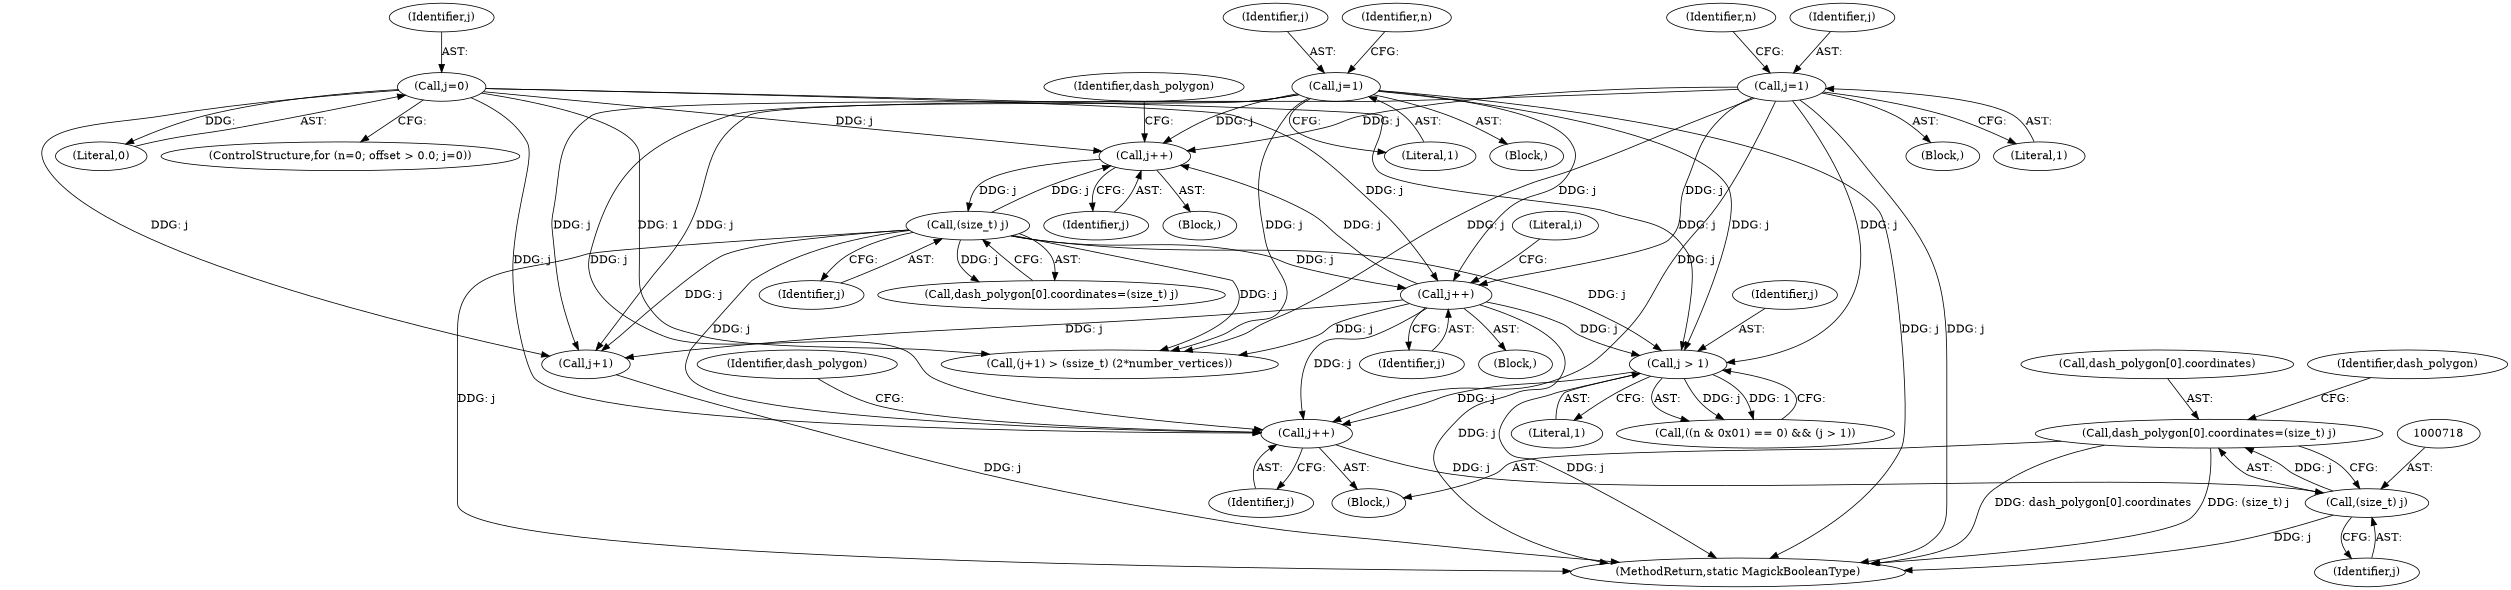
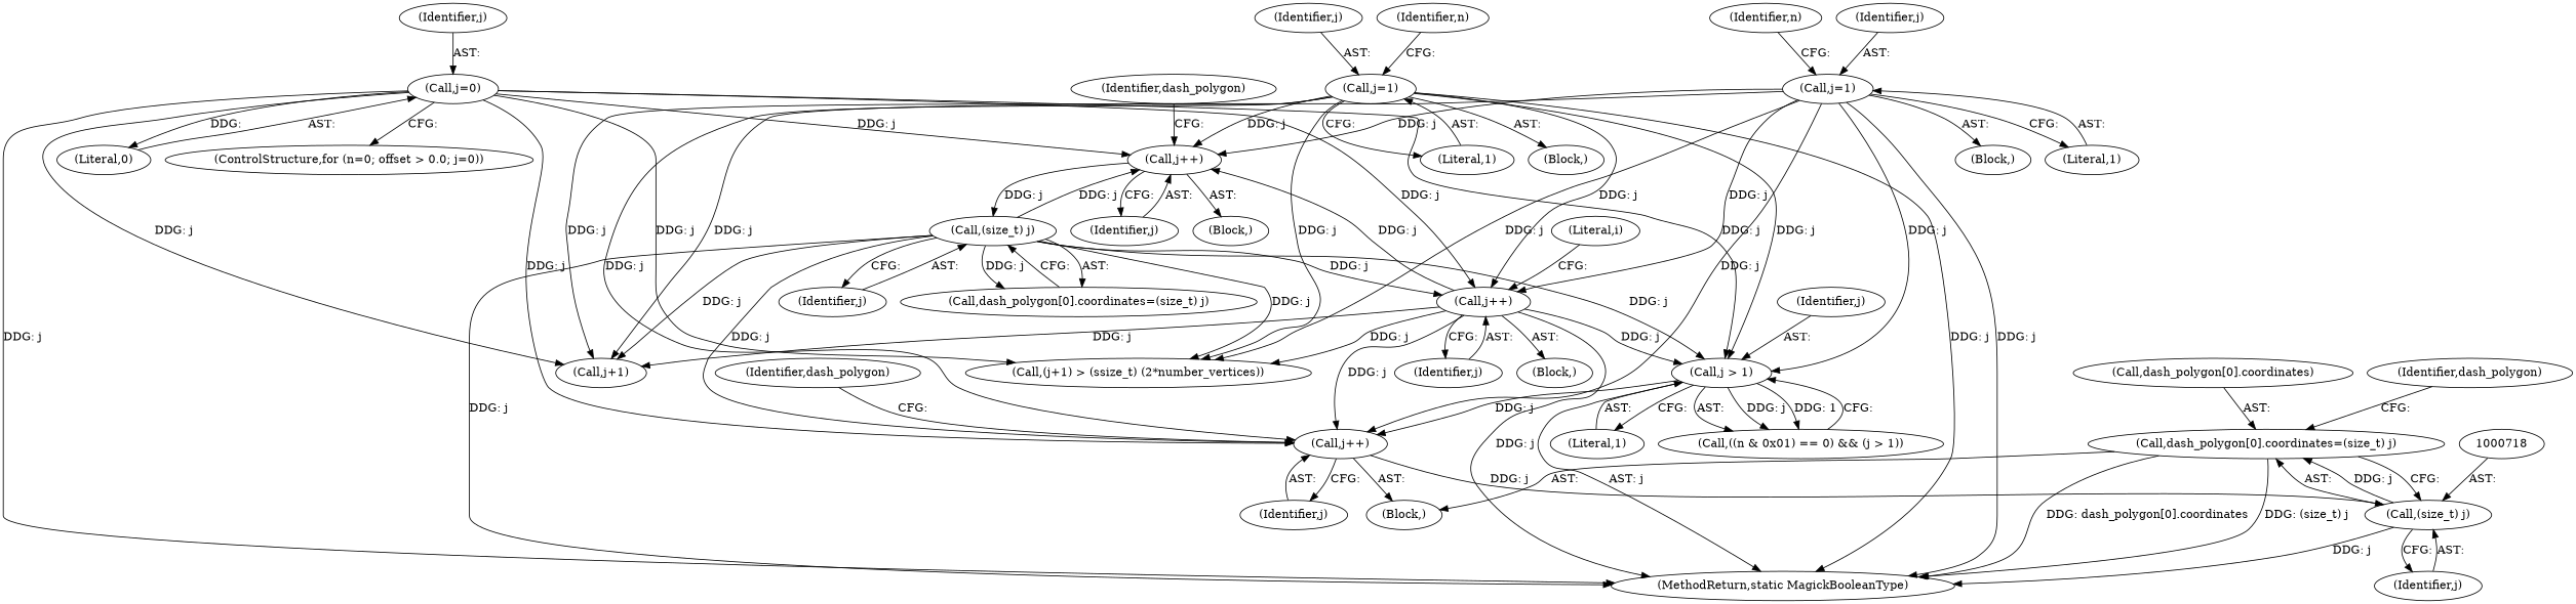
  digraph {
    n1 [label="(Call,dash_polygon[0].coordinates=(size_t) j)"]
    n2 [label="(Call,(size_t) j)"]
    n3 [label="(Block,)"]
    n4 [label="(MethodReturn,static MagickBooleanType)"]
    n5 [label="(Identifier,j)"]
    n6 [label="(Call,j++)"]
    n7 [label="(Identifier,j)"]
    n8 [label="(Call,j=1)"]
    n9 [label="(Call,j > 1)"]
    n10 [label="(Call,j++)"]
    n11 [label="(Call,j++)"]
    n12 [label="(Call,(j+1) > (ssize_t) (2*number_vertices))"]
    n13 [label="(Block,)"]
    n14 [label="(Literal,1)"]
    n15 [label="(Call,j+1)"]
    n16 [label="(Call,((n & 0x01) == 0) && (j > 1))"]
    n17 [label="(Literal,1)"]
    n18 [label="(Call,(size_t) j)"]
    n19 [label="(Identifier,j)"]
    n20 [label="(Block,)"]
    n21 [label="(Block,)"]
    n22 [label="(Identifier,j)"]
    n23 [label="(Call,dash_polygon[0].coordinates=(size_t) j)"]
    n24 [label="(Identifier,j)"]
    n25 [label="(Call,j=1)"]
    n26 [label="(Literal,1)"]
    n27 [label="(Block,)"]
    n28 [label="(Call,j=0)"]
    n29 [label="(Literal,0)"]
    n30 [label="(ControlStructure,for (n=0; offset > 0.0; j=0))"]
    n31 [label="(Identifier,dash_polygon)"]
    n32 [label="(Identifier,j)"]
    n33 [label="(Identifier,n)"]
    n34 [label="(Call,dash_polygon[0].coordinates)"]
    n35 [label="(Identifier,j)"]
    n36 [label="(Literal,i)"]
    n37 [label="(Identifier,j)"]
    n38 [label="(Identifier,dash_polygon)"]
    n39 [label="(Identifier,n)"]
    n40 [label="(Identifier,dash_polygon)"]
    n41 [label="(Identifier,j)"]
    1000718
    n1 -> n2 [label="CFG: "]
    n1 -> n3 [label="AST: "]
    n1 -> n4 [label="DDG: dash_polygon[0].coordinates"]
    n1 -> n4 [label="DDG: (size_t) j"]
    n2 -> n1 [label="AST: "]
    n2 -> n1 [label="DDG: j"]
    n2 -> n4 [label="DDG: j"]
    n2 -> n5 [label="CFG: "]
    n5 -> n2 [label="AST: "]
    n6 -> n2 [label="DDG: j"]
    n6 -> n3 [label="AST: "]
    n6 -> n7 [label="CFG: "]
    n7 -> n6 [label="AST: "]
    n8 -> n4 [label="DDG: j"]
    n8 -> n6 [label="DDG: j"]
    n8 -> n9 [label="DDG: j"]
    n8 -> n10 [label="DDG: j"]
    n8 -> n11 [label="DDG: j"]
    n8 -> n12 [label="DDG: j"]
    n8 -> n13 [label="AST: "]
    n8 -> n14 [label="CFG: "]
    n8 -> n15 [label="DDG: j"]
-   n9 -> n4 [label="DDG: j"]
+   n9 -> n4 [label="AST: j"]
    n9 -> n6 [label="DDG: j"]
    n9 -> n16 [label="AST: "]
    n9 -> n16 [label="DDG: j"]
    n9 -> n16 [label="DDG: 1"]
    n9 -> n17 [label="CFG: "]
    n10 -> n18 [label="DDG: j"]
    n10 -> n19 [label="CFG: "]
    n10 -> n20 [label="AST: "]
    n11 -> n4 [label="DDG: j"]
    n11 -> n6 [label="DDG: j"]
    n11 -> n9 [label="DDG: j"]
    n11 -> n10 [label="DDG: j"]
    n11 -> n12 [label="DDG: j"]
    n11 -> n15 [label="DDG: j"]
    n11 -> n21 [label="AST: "]
    n11 -> n22 [label="CFG: "]
    n14 -> n8 [label="AST: "]
    n16 -> n9 [label="CFG: "]
    n17 -> n9 [label="AST: "]
    n18 -> n4 [label="DDG: j"]
    n18 -> n6 [label="DDG: j"]
    n18 -> n9 [label="DDG: j"]
    n18 -> n10 [label="DDG: j"]
    n18 -> n11 [label="DDG: j"]
    n18 -> n12 [label="DDG: j"]
    n18 -> n15 [label="DDG: j"]
    n18 -> n23 [label="AST: "]
    n18 -> n23 [label="DDG: j"]
    n18 -> n24 [label="CFG: "]
    n19 -> n10 [label="AST: "]
    n22 -> n11 [label="AST: "]
    n23 -> n18 [label="CFG: "]
    n24 -> n18 [label="AST: "]
    n25 -> n4 [label="DDG: j"]
    n25 -> n6 [label="DDG: j"]
    n25 -> n9 [label="DDG: j"]
    n25 -> n10 [label="DDG: j"]
    n25 -> n11 [label="DDG: j"]
    n25 -> n12 [label="DDG: j"]
    n25 -> n15 [label="DDG: j"]
    n25 -> n26 [label="CFG: "]
    n25 -> n27 [label="AST: "]
    n26 -> n25 [label="AST: "]
-   n15 -> n4 [label="DDG: j"]
+   n28 -> n4 [label="DDG: j"]
    n28 -> n6 [label="DDG: j"]
    n28 -> n9 [label="DDG: j"]
    n28 -> n10 [label="DDG: j"]
    n28 -> n11 [label="DDG: j"]
-   n28 -> n12 [label="DDG: 1"]
+   n28 -> n12 [label="DDG: j"]
    n28 -> n15 [label="DDG: j"]
    n28 -> n29 [label="DDG: "]
    n28 -> n30 [label="CFG: "]
    n29 -> n28 [label="AST: "]
    n31 -> n6 [label="CFG: "]
    n32 -> n28 [label="AST: "]
    n33 -> n25 [label="CFG: "]
    n34 -> n1 [label="AST: "]
    n35 -> n8 [label="AST: "]
    n36 -> n11 [label="CFG: "]
    n37 -> n25 [label="AST: "]
    n38 -> n10 [label="CFG: "]
    n39 -> n8 [label="CFG: "]
    n40 -> n1 [label="CFG: "]
    n41 -> n9 [label="AST: "]
    1000718 -> n2 [label="AST: "]
  }
